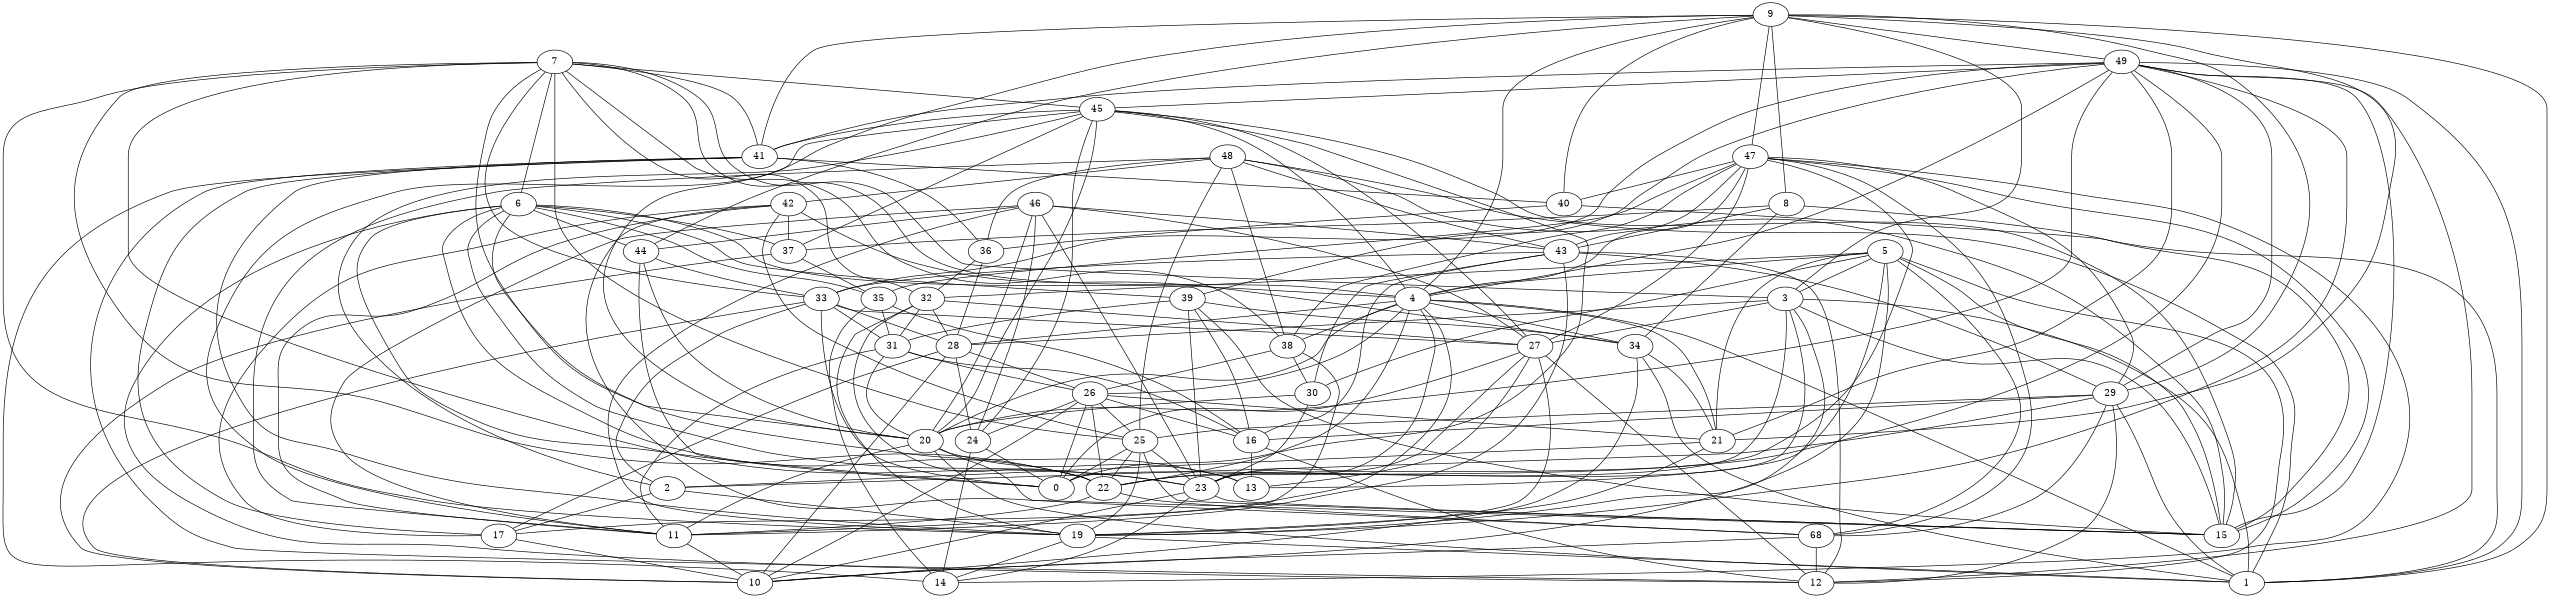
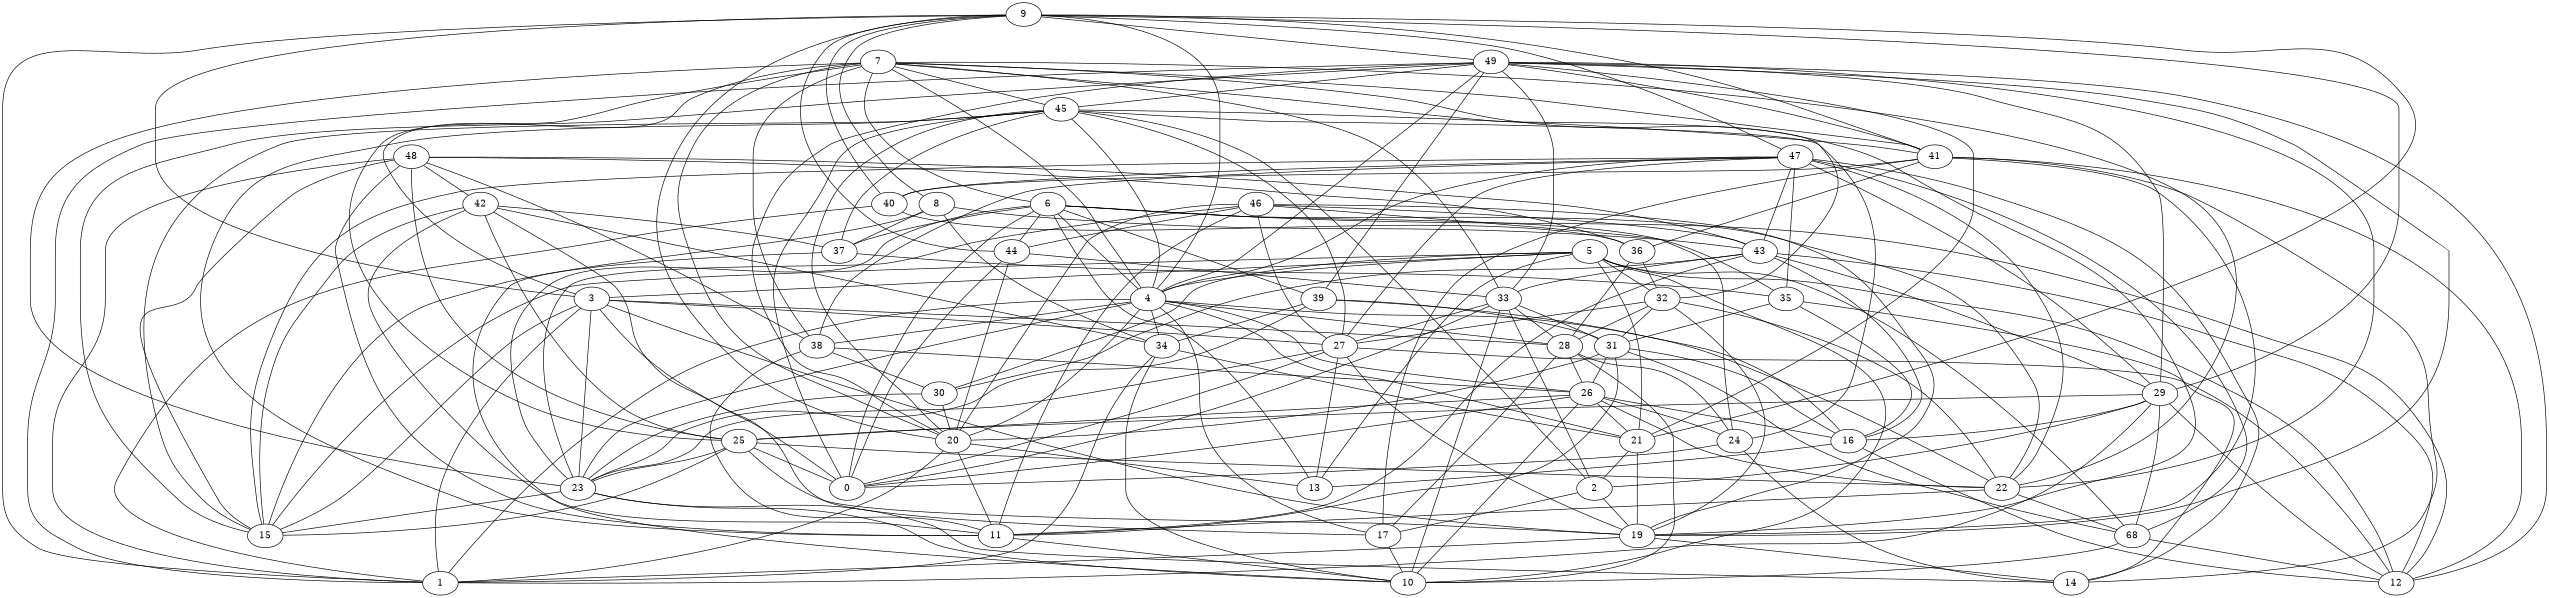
  digraph {
    edge [color=black dir=none]
    31
    11
    26
    16
    20
    10
    25
    22
    24
    21
    0
    37
    35
    14
    29
    1
    2
    12
    n19 [label=68]
    23
    15
    19
    17
    13
    39
    34
    48
    36
    42
    43
    32
    28
    30
    33
    27
    5
    4
    3
    38
    46
    44
    41
    40
    49
    45
    7
    6
    9
    8
    47
    subgraph sub_1 {
      31
      11
      26
      16
      20
      10
      25
      22
      24
      21
      0
      37
      35
      14
      29
      1
      2
      12
      n19
      23
      15
      19
      17
      13
      39
      34
      48
      36
      42
      43
      32
      28
      30
      33
      27
      5
      4
      3
      38
      46
      44
      41
      40
      49
      45
      7
      6
      9
      8
      47
    }
    31 -> 11
    31 -> 26
    31 -> 16
    31 -> 20
    11 -> 10
    26 -> 16
    26 -> 10
    26 -> 25
    26 -> 22
    26 -> 24
    26 -> 21
    26 -> 0
    16 -> 12
    16 -> 13
    20 -> 11
    20 -> 1
-   20 -> n19
+   31 -> n19
    20 -> 13
    25 -> 22
    25 -> 0
    25 -> 23
    25 -> 15
    25 -> 19
    22 -> 11
    22 -> n19
    24 -> 0
    24 -> 14
    21 -> 2
    21 -> 19
    37 -> 10
    37 -> 35
    35 -> 31
    35 -> 16
    35 -> 14
    29 -> 16
    29 -> 25
    29 -> 1
    29 -> 2
    29 -> 12
    29 -> n19
    2 -> 19
    2 -> 17
    n19 -> 10
    n19 -> 12
    23 -> 10
    23 -> 14
    23 -> 15
    19 -> 14
    19 -> 1
    17 -> 10
    39 -> 31
    39 -> 16
    39 -> 23
-   39 -> 15
    39 -> 34
    34 -> 10
    34 -> 21
    34 -> 1
    48 -> 11
    48 -> 25
    48 -> 1
    48 -> 15
    48 -> 36
    48 -> 42
    48 -> 43
    48 -> 38
    36 -> 32
    36 -> 28
    42 -> 11
    42 -> 25
    42 -> 37
    42 -> 15
    42 -> 17
    42 -> 34
    43 -> 11
    43 -> 16
    43 -> 29
    43 -> 12
    43 -> 30
    43 -> 33
    32 -> 31
    32 -> 22
    32 -> 19
    32 -> 28
    32 -> 27
    28 -> 26
    28 -> 10
    28 -> 24
    28 -> 17
    30 -> 20
    30 -> 23
    33 -> 31
    33 -> 10
    33 -> 0
    33 -> 2
    33 -> 28
    33 -> 27
    27 -> 0
    27 -> 12
    27 -> 23
    27 -> 19
    27 -> 13
    5 -> 10
    5 -> 21
    5 -> 12
    5 -> n19
    5 -> 15
    5 -> 13
    5 -> 32
    5 -> 30
    5 -> 4
    5 -> 3
    4 -> 26
    4 -> 20
    4 -> 22
    4 -> 21
    4 -> 1
    4 -> 23
    4 -> 17
    4 -> 34
    4 -> 28
    4 -> 38
    3 -> 0
    3 -> 1
    3 -> 23
    3 -> 15
    3 -> 19
    3 -> 28
    3 -> 27
    38 -> 11
    38 -> 26
    38 -> 30
    46 -> 11
    46 -> 20
    46 -> 24
    46 -> 23
    46 -> 19
    46 -> 43
    46 -> 27
    46 -> 44
    44 -> 20
    44 -> 0
    44 -> 33
    41 -> 14
    41 -> 12
    41 -> 19
    41 -> 17
    41 -> 36
    41 -> 40
    40 -> 1
    40 -> 36
    49 -> 20
    49 -> 22
    49 -> 21
    49 -> 29
    49 -> 1
    49 -> 12
    49 -> 15
    49 -> 19
    49 -> 39
    49 -> 33
    49 -> 4
    49 -> 41
    49 -> 45
    45 -> 11
    45 -> 20
    45 -> 24
    45 -> 0
    45 -> 37
    45 -> 2
    45 -> 15
    45 -> 27
    45 -> 4
    45 -> 41
    7 -> 20
    7 -> 25
    7 -> 22
    7 -> 23
    7 -> 19
    7 -> 32
    7 -> 33
    7 -> 4
    7 -> 3
    7 -> 38
    7 -> 41
    7 -> 45
    7 -> 6
    6 -> 22
    6 -> 0
    6 -> 37
    6 -> 35
    6 -> 12
    6 -> 23
    6 -> 13
    6 -> 39
    6 -> 4
    6 -> 44
    9 -> 20
    9 -> 21
    9 -> 29
    9 -> 1
    9 -> 4
    9 -> 3
    9 -> 44
    9 -> 41
    9 -> 40
    9 -> 49
    9 -> 8
    9 -> 47
    8 -> 37
    8 -> 15
    8 -> 34
    8 -> 43
    47 -> 22
    47 -> 35
    47 -> 14
    47 -> 29
    47 -> n19
    47 -> 15
    47 -> 43
    47 -> 27
    47 -> 4
    47 -> 38
    47 -> 40
  }
